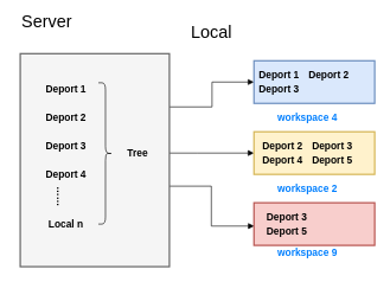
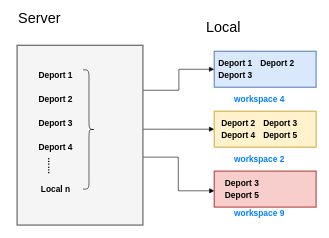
  <mxCell id="0" />
  <mxCell id="1" parent="0" />
  <mxCell id="2" style="edgeStyle=elbowEdgeStyle;rounded=0;orthogonalLoop=1;jettySize=auto;html=1;exitX=1;exitY=0.25;exitDx=0;exitDy=0;fontSize=14;endArrow=block;endFill=1;" edge="1" parent="1" source="5" target="6"><mxGeometry relative="1" as="geometry" /></mxCell>
  <mxCell id="3" style="edgeStyle=elbowEdgeStyle;rounded=0;orthogonalLoop=1;jettySize=auto;html=1;entryX=0;entryY=0.5;entryDx=0;entryDy=0;fontSize=14;endArrow=block;endFill=1;" edge="1" parent="1" source="5" target="7"><mxGeometry relative="1" as="geometry"><Array as="points"><mxPoint x="278" y="215" /></Array></mxGeometry></mxCell>
  <mxCell id="4" style="edgeStyle=elbowEdgeStyle;rounded=0;orthogonalLoop=1;jettySize=auto;html=1;exitX=0.997;exitY=0.622;exitDx=0;exitDy=0;entryX=0.002;entryY=0.547;entryDx=0;entryDy=0;entryPerimeter=0;fontSize=14;endArrow=block;endFill=1;exitPerimeter=0;" edge="1" parent="1" source="5" target="8"><mxGeometry relative="1" as="geometry" /></mxCell>
  <mxCell id="5" value="" style="rounded=0;whiteSpace=wrap;html=1;strokeWidth=2;fillColor=#f5f5f5;strokeColor=#666666;fontColor=#333333;" vertex="1" parent="1"><mxGeometry x="28" y="75" width="210" height="300" as="geometry" /></mxCell>
  <mxCell id="6" value="" style="rounded=0;whiteSpace=wrap;html=1;strokeWidth=2;fillColor=#dae8fc;strokeColor=#6c8ebf;" vertex="1" parent="1"><mxGeometry x="357" y="85" width="170" height="60" as="geometry" /></mxCell>
  <mxCell id="7" value="" style="rounded=0;whiteSpace=wrap;html=1;strokeWidth=2;fillColor=#fff2cc;strokeColor=#d6b656;" vertex="1" parent="1"><mxGeometry x="357" y="185" width="170" height="60" as="geometry" /></mxCell>
  <mxCell id="8" value="" style="rounded=0;whiteSpace=wrap;html=1;strokeWidth=2;fillColor=#f8cecc;strokeColor=#b85450;" vertex="1" parent="1"><mxGeometry x="357" y="285" width="170" height="60" as="geometry" /></mxCell>
  <mxCell id="9" value="&lt;span style=&quot;font-size: 24px&quot;&gt;Server&lt;/span&gt;" style="text;html=1;resizable=0;autosize=1;align=center;verticalAlign=middle;points=[];fillColor=none;strokeColor=none;rounded=0;" vertex="1" parent="1"><mxGeometry x="20" y="20" width="90" height="20" as="geometry" /></mxCell>
- <mxCell id="10" value="&lt;font style=&quot;font-size: 24px&quot;&gt;Local&lt;/font&gt;" style="text;html=1;resizable=0;autosize=1;align=center;verticalAlign=middle;points=[];fillColor=none;strokeColor=none;rounded=0;" vertex="1" parent="1"><mxGeometry x="262" y="35" width="70" height="20" as="geometry" /></mxCell>
+ <mxCell id="10" value="&lt;font style=&quot;font-size: 24px&quot;&gt;Local&lt;/font&gt;" style="text;html=1;resizable=0;autosize=1;align=center;verticalAlign=middle;points=[];fillColor=none;strokeColor=none;rounded=0;" vertex="1" parent="1"><mxGeometry x="337" y="35" width="70" height="20" as="geometry" /></mxCell>
  <mxCell id="11" value="&lt;font style=&quot;font-size: 14px&quot;&gt;Deport 1&lt;/font&gt;" style="text;html=1;resizable=0;autosize=1;align=center;verticalAlign=middle;points=[];fillColor=none;strokeColor=none;rounded=0;fontStyle=1" vertex="1" parent="1"><mxGeometry x="57" y="115" width="70" height="20" as="geometry" /></mxCell>
  <mxCell id="12" value="&lt;font style=&quot;font-size: 14px&quot;&gt;Deport 2&lt;/font&gt;" style="text;html=1;resizable=0;autosize=1;align=center;verticalAlign=middle;points=[];fillColor=none;strokeColor=none;rounded=0;fontStyle=1" vertex="1" parent="1"><mxGeometry x="57" y="155" width="70" height="20" as="geometry" /></mxCell>
  <mxCell id="13" value="&lt;font style=&quot;font-size: 14px&quot;&gt;Deport 3&lt;/font&gt;" style="text;html=1;resizable=0;autosize=1;align=center;verticalAlign=middle;points=[];fillColor=none;strokeColor=none;rounded=0;fontStyle=1" vertex="1" parent="1"><mxGeometry x="57" y="195" width="70" height="20" as="geometry" /></mxCell>
  <mxCell id="14" value="&lt;font style=&quot;font-size: 14px&quot;&gt;Deport 4&lt;/font&gt;" style="text;html=1;resizable=0;autosize=1;align=center;verticalAlign=middle;points=[];fillColor=none;strokeColor=none;rounded=0;fontStyle=1" vertex="1" parent="1"><mxGeometry x="57" y="235" width="70" height="20" as="geometry" /></mxCell>
  <mxCell id="15" value="&lt;font style=&quot;font-size: 14px&quot;&gt;Local n&lt;/font&gt;" style="text;html=1;resizable=0;autosize=1;align=center;verticalAlign=middle;points=[];fillColor=none;strokeColor=none;rounded=0;fontStyle=1" vertex="1" parent="1"><mxGeometry x="57" y="305" width="70" height="20" as="geometry" /></mxCell>
  <mxCell id="16" value="&lt;font style=&quot;font-size: 14px&quot;&gt;&lt;b&gt;……&lt;/b&gt;&lt;br&gt;&lt;/font&gt;" style="text;html=1;resizable=0;autosize=1;align=center;verticalAlign=middle;points=[];fillColor=none;strokeColor=none;rounded=0;rotation=90;" vertex="1" parent="1"><mxGeometry x="65" y="266" width="40" height="20" as="geometry" /></mxCell>
  <mxCell id="17" value="&lt;font style=&quot;font-size: 14px&quot;&gt;workspace 4&lt;/font&gt;" style="text;html=1;resizable=0;autosize=1;align=center;verticalAlign=middle;points=[];fillColor=none;strokeColor=none;rounded=0;fontColor=#007FFF;fontStyle=1" vertex="1" parent="1"><mxGeometry x="382" y="155" width="100" height="20" as="geometry" /></mxCell>
  <mxCell id="18" value="&lt;font style=&quot;font-size: 14px&quot; color=&quot;#007fff&quot;&gt;workspace 2&lt;/font&gt;" style="text;html=1;resizable=0;autosize=1;align=center;verticalAlign=middle;points=[];fillColor=none;strokeColor=none;rounded=0;fontStyle=1" vertex="1" parent="1"><mxGeometry x="382" y="255" width="100" height="20" as="geometry" /></mxCell>
  <mxCell id="19" value="&lt;font style=&quot;font-size: 14px&quot; color=&quot;#007fff&quot;&gt;&lt;b&gt;workspace 9&lt;/b&gt;&lt;/font&gt;" style="text;html=1;resizable=0;autosize=1;align=center;verticalAlign=middle;points=[];fillColor=none;strokeColor=none;rounded=0;" vertex="1" parent="1"><mxGeometry x="382" y="345" width="100" height="20" as="geometry" /></mxCell>
  <mxCell id="20" value="&lt;font style=&quot;font-size: 14px&quot;&gt;Deport 1&lt;/font&gt;" style="text;html=1;resizable=0;autosize=1;align=center;verticalAlign=middle;points=[];fillColor=none;strokeColor=none;rounded=0;fontStyle=1" vertex="1" parent="1"><mxGeometry x="357" y="95" width="70" height="20" as="geometry" /></mxCell>
  <mxCell id="21" value="&lt;font style=&quot;font-size: 14px&quot;&gt;Deport 3&lt;/font&gt;" style="text;html=1;resizable=0;autosize=1;align=center;verticalAlign=middle;points=[];fillColor=none;strokeColor=none;rounded=0;fontStyle=1" vertex="1" parent="1"><mxGeometry x="357" y="115" width="70" height="20" as="geometry" /></mxCell>
  <mxCell id="22" value="&lt;font style=&quot;font-size: 14px&quot;&gt;Deport 2&lt;/font&gt;" style="text;html=1;resizable=0;autosize=1;align=center;verticalAlign=middle;points=[];fillColor=none;strokeColor=none;rounded=0;fontStyle=1" vertex="1" parent="1"><mxGeometry x="427" y="95" width="70" height="20" as="geometry" /></mxCell>
  <mxCell id="23" value="&lt;font style=&quot;font-size: 14px&quot;&gt;Deport 2&lt;/font&gt;" style="text;html=1;resizable=0;autosize=1;align=center;verticalAlign=middle;points=[];fillColor=none;strokeColor=none;rounded=0;fontStyle=1" vertex="1" parent="1"><mxGeometry x="362" y="195" width="70" height="20" as="geometry" /></mxCell>
  <mxCell id="24" value="&lt;font style=&quot;font-size: 14px&quot;&gt;Deport 4&lt;/font&gt;" style="text;html=1;resizable=0;autosize=1;align=center;verticalAlign=middle;points=[];fillColor=none;strokeColor=none;rounded=0;fontStyle=1" vertex="1" parent="1"><mxGeometry x="362" y="215" width="70" height="20" as="geometry" /></mxCell>
  <mxCell id="25" value="&lt;font style=&quot;font-size: 14px&quot;&gt;Deport 3&lt;/font&gt;" style="text;html=1;resizable=0;autosize=1;align=center;verticalAlign=middle;points=[];fillColor=none;strokeColor=none;rounded=0;fontStyle=1" vertex="1" parent="1"><mxGeometry x="432" y="195" width="70" height="20" as="geometry" /></mxCell>
  <mxCell id="26" value="&lt;font style=&quot;font-size: 14px&quot;&gt;Deport 5&lt;/font&gt;" style="text;html=1;resizable=0;autosize=1;align=center;verticalAlign=middle;points=[];fillColor=none;strokeColor=none;rounded=0;fontStyle=1" vertex="1" parent="1"><mxGeometry x="432" y="215" width="70" height="20" as="geometry" /></mxCell>
  <mxCell id="27" value="&lt;font style=&quot;font-size: 14px&quot;&gt;Deport 3&lt;/font&gt;" style="text;html=1;resizable=0;autosize=1;align=center;verticalAlign=middle;points=[];fillColor=none;strokeColor=none;rounded=0;fontStyle=1" vertex="1" parent="1"><mxGeometry x="368" y="295" width="70" height="20" as="geometry" /></mxCell>
  <mxCell id="28" value="&lt;font style=&quot;font-size: 14px&quot;&gt;Deport 5&lt;/font&gt;" style="text;html=1;resizable=0;autosize=1;align=center;verticalAlign=middle;points=[];fillColor=none;strokeColor=none;rounded=0;fontStyle=1" vertex="1" parent="1"><mxGeometry x="368" y="315" width="70" height="20" as="geometry" /></mxCell>
  <mxCell id="29" value="" style="shape=image;verticalLabelPosition=bottom;labelBackgroundColor=default;verticalAlign=top;aspect=fixed;imageAspect=0;image=https://www.perforce.com/manuals/p4v/Content/Resources/Images/p4v-classic-depot.png;" vertex="1" parent="1"><mxGeometry x="44" y="116" width="18" height="19" as="geometry" /></mxCell>
  <mxCell id="30" value="" style="shape=image;verticalLabelPosition=bottom;labelBackgroundColor=default;verticalAlign=top;aspect=fixed;imageAspect=0;image=https://www.perforce.com/manuals/p4v/Content/Resources/Images/p4v-classic-depot.png;" vertex="1" parent="1"><mxGeometry x="44" y="156" width="18" height="19" as="geometry" /></mxCell>
  <mxCell id="31" value="" style="shape=image;verticalLabelPosition=bottom;labelBackgroundColor=default;verticalAlign=top;aspect=fixed;imageAspect=0;image=https://www.perforce.com/manuals/p4v/Content/Resources/Images/p4v-classic-depot.png;" vertex="1" parent="1"><mxGeometry x="44" y="195.5" width="18" height="19" as="geometry" /></mxCell>
  <mxCell id="32" value="" style="shape=image;verticalLabelPosition=bottom;labelBackgroundColor=default;verticalAlign=top;aspect=fixed;imageAspect=0;image=https://www.perforce.com/manuals/p4v/Content/Resources/Images/p4v-classic-depot.png;" vertex="1" parent="1"><mxGeometry x="44" y="235" width="18" height="19" as="geometry" /></mxCell>
  <mxCell id="33" value="" style="shape=image;verticalLabelPosition=bottom;labelBackgroundColor=default;verticalAlign=top;aspect=fixed;imageAspect=0;image=https://www.perforce.com/manuals/p4v/Content/Resources/Images/p4v-classic-depot.png;" vertex="1" parent="1"><mxGeometry x="44" y="305.5" width="18" height="19" as="geometry" /></mxCell>
  <mxCell id="34" value="" style="shape=curlyBracket;whiteSpace=wrap;html=1;rounded=1;flipH=1;fontSize=14;fontColor=#007FFF;strokeWidth=1;fillColor=#007FFF;" vertex="1" parent="1"><mxGeometry x="138" y="116" width="20" height="199" as="geometry" /></mxCell>
- <mxCell id="35" value="&lt;font style=&quot;font-size: 14px&quot;&gt;Tree&lt;/font&gt;" style="text;html=1;resizable=0;autosize=1;align=center;verticalAlign=middle;points=[];fillColor=none;strokeColor=none;rounded=0;fontStyle=1" vertex="1" parent="1"><mxGeometry x="173" y="205.5" width="40" height="20" as="geometry" /></mxCell>
